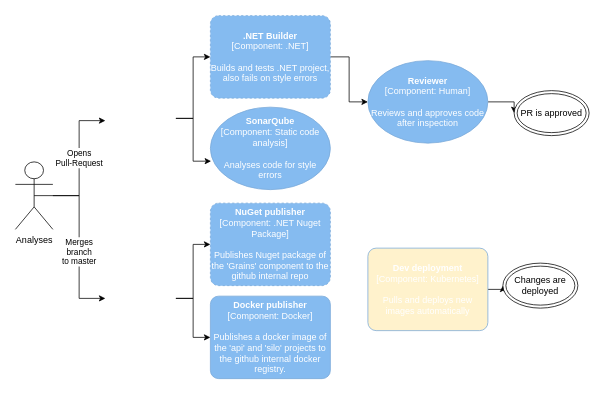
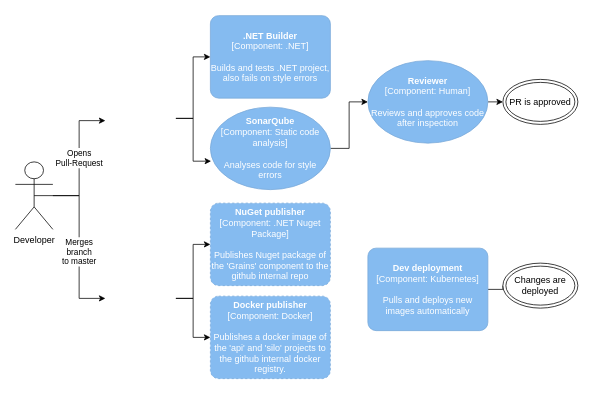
  <mxCell id="0" />
  <mxCell id="1" parent="0" />
  <mxCell id="2" value="Opens&lt;br&gt;Pull-Request" style="edgeStyle=orthogonalEdgeStyle;rounded=0;orthogonalLoop=1;jettySize=auto;html=1;" edge="1" parent="1" source="4" target="7"><mxGeometry relative="1" as="geometry"><Array as="points"><mxPoint x="105" y="260" /><mxPoint x="105" y="160" /></Array></mxGeometry></mxCell>
  <mxCell id="3" value="Merges&lt;br&gt;branch&lt;br&gt;to master" style="edgeStyle=orthogonalEdgeStyle;rounded=0;orthogonalLoop=1;jettySize=auto;html=1;exitX=0.5;exitY=0.5;exitDx=0;exitDy=0;exitPerimeter=0;entryX=0;entryY=0.5;entryDx=0;entryDy=0;" edge="1" parent="1" source="4" target="14"><mxGeometry x="0.163" relative="1" as="geometry"><mxPoint as="offset" /></mxGeometry></mxCell>
- <mxCell id="4" value="Analyses" style="shape=umlActor;verticalLabelPosition=bottom;verticalAlign=top;html=1;outlineConnect=0;" vertex="1" parent="1"><mxGeometry x="20" y="215" width="50" height="90" as="geometry" /></mxCell>
+ <mxCell id="4" value="Developer" style="shape=umlActor;verticalLabelPosition=bottom;verticalAlign=top;html=1;outlineConnect=0;" vertex="1" parent="1"><mxGeometry x="20" y="215" width="50" height="90" as="geometry" /></mxCell>
  <mxCell id="5" style="edgeStyle=orthogonalEdgeStyle;rounded=0;orthogonalLoop=1;jettySize=auto;html=1;exitX=1;exitY=0.5;exitDx=0;exitDy=0;entryX=0;entryY=0.5;entryDx=0;entryDy=0;entryPerimeter=0;" edge="1" parent="1" source="7" target="9"><mxGeometry relative="1" as="geometry" /></mxCell>
  <mxCell id="6" style="edgeStyle=orthogonalEdgeStyle;rounded=0;orthogonalLoop=1;jettySize=auto;html=1;exitX=1;exitY=0.5;exitDx=0;exitDy=0;entryX=0.006;entryY=0.655;entryDx=0;entryDy=0;entryPerimeter=0;" edge="1" parent="1" source="7" target="16"><mxGeometry relative="1" as="geometry" /></mxCell>
  <mxCell id="7" value="" style="shape=image;html=1;verticalAlign=top;verticalLabelPosition=bottom;labelBackgroundColor=#ffffff;imageAspect=0;aspect=fixed;image=https://cdn1.iconfinder.com/data/icons/picons-social/57/github_rounded-128.png" vertex="1" parent="1"><mxGeometry x="140" y="110" width="94" height="94" as="geometry" /></mxCell>
- <mxCell id="8" style="edgeStyle=orthogonalEdgeStyle;rounded=0;orthogonalLoop=1;jettySize=auto;html=1;exitX=1;exitY=0.5;exitDx=0;exitDy=0;exitPerimeter=0;entryX=0;entryY=0.5;entryDx=0;entryDy=0;entryPerimeter=0;" edge="1" parent="1" source="9" target="18"><mxGeometry relative="1" as="geometry" /></mxCell>
- <mxCell id="9" value="&lt;b&gt;.NET Builder&lt;/b&gt;&lt;div&gt;[Component: .NET]&lt;/div&gt;&lt;br&gt;&lt;div&gt;Builds and tests .NET project, also fails on style errors&lt;/div&gt;" style="rounded=1;whiteSpace=wrap;html=1;labelBackgroundColor=none;fillColor=#85BBF0;fontColor=#ffffff;align=center;arcSize=10;strokeColor=#78A8D8;metaEdit=1;metaData={&quot;c4Type&quot;:{&quot;editable&quot;:false}};points=[[0.25,0,0],[0.5,0,0],[0.75,0,0],[1,0.25,0],[1,0.5,0],[1,0.75,0],[0.75,1,0],[0.5,1,0],[0.25,1,0],[0,0.75,0],[0,0.5,0],[0,0.25,0]];dashed=1;" vertex="1" parent="1"><mxGeometry x="280" y="20" width="160" height="110.0" as="geometry" /></mxCell>
- <mxCell id="10" value="&lt;b&gt;Docker publisher&lt;/b&gt;&lt;div&gt;[Component: Docker]&lt;/div&gt;&lt;br&gt;&lt;div&gt;Publishes a docker image of the 'api' and 'silo' projects to the github internal docker registry.&lt;/div&gt;" style="rounded=1;whiteSpace=wrap;html=1;labelBackgroundColor=none;fillColor=#85BBF0;fontColor=#ffffff;align=center;arcSize=10;strokeColor=#78A8D8;metaEdit=1;metaData={&quot;c4Type&quot;:{&quot;editable&quot;:false}};points=[[0.25,0,0],[0.5,0,0],[0.75,0,0],[1,0.25,0],[1,0.5,0],[1,0.75,0],[0.75,1,0],[0.5,1,0],[0.25,1,0],[0,0.75,0],[0,0.5,0],[0,0.25,0]];" vertex="1" parent="1"><mxGeometry x="280" y="394" width="160" height="110.0" as="geometry" /></mxCell>
+ <mxCell id="9" value="&lt;b&gt;.NET Builder&lt;/b&gt;&lt;div&gt;[Component: .NET]&lt;/div&gt;&lt;br&gt;&lt;div&gt;Builds and tests .NET project, also fails on style errors&lt;/div&gt;" style="rounded=1;whiteSpace=wrap;html=1;labelBackgroundColor=none;fillColor=#85BBF0;fontColor=#ffffff;align=center;arcSize=10;strokeColor=#78A8D8;metaEdit=1;metaData={&quot;c4Type&quot;:{&quot;editable&quot;:false}};points=[[0.25,0,0],[0.5,0,0],[0.75,0,0],[1,0.25,0],[1,0.5,0],[1,0.75,0],[0.75,1,0],[0.5,1,0],[0.25,1,0],[0,0.75,0],[0,0.5,0],[0,0.25,0]];" vertex="1" parent="1"><mxGeometry x="280" y="20" width="160" height="110.0" as="geometry" /></mxCell>
+ <mxCell id="10" value="&lt;b&gt;Docker publisher&lt;/b&gt;&lt;div&gt;[Component: Docker]&lt;/div&gt;&lt;br&gt;&lt;div&gt;Publishes a docker image of the 'api' and 'silo' projects to the github internal docker registry.&lt;/div&gt;" style="rounded=1;whiteSpace=wrap;html=1;labelBackgroundColor=none;fillColor=#85BBF0;fontColor=#ffffff;align=center;arcSize=10;strokeColor=#78A8D8;metaEdit=1;metaData={&quot;c4Type&quot;:{&quot;editable&quot;:false}};points=[[0.25,0,0],[0.5,0,0],[0.75,0,0],[1,0.25,0],[1,0.5,0],[1,0.75,0],[0.75,1,0],[0.5,1,0],[0.25,1,0],[0,0.75,0],[0,0.5,0],[0,0.25,0]];dashed=1;" vertex="1" parent="1"><mxGeometry x="280" y="394" width="160" height="110.0" as="geometry" /></mxCell>
  <mxCell id="11" value="&lt;b&gt;NuGet publisher&lt;/b&gt;&lt;div&gt;[Component: .NET Nuget Package]&lt;/div&gt;&lt;br&gt;&lt;div&gt;Publishes Nuget package of the 'Grains' component to the github internal repo&lt;/div&gt;" style="rounded=1;whiteSpace=wrap;html=1;labelBackgroundColor=none;fillColor=#85BBF0;fontColor=#ffffff;align=center;arcSize=10;strokeColor=#78A8D8;metaEdit=1;metaData={&quot;c4Type&quot;:{&quot;editable&quot;:false}};points=[[0.25,0,0],[0.5,0,0],[0.75,0,0],[1,0.25,0],[1,0.5,0],[1,0.75,0],[0.75,1,0],[0.5,1,0],[0.25,1,0],[0,0.75,0],[0,0.5,0],[0,0.25,0]];dashed=1;" vertex="1" parent="1"><mxGeometry x="280" y="270" width="160" height="110.0" as="geometry" /></mxCell>
  <mxCell id="12" style="edgeStyle=orthogonalEdgeStyle;rounded=0;orthogonalLoop=1;jettySize=auto;html=1;exitX=1;exitY=0.5;exitDx=0;exitDy=0;entryX=0;entryY=0.5;entryDx=0;entryDy=0;entryPerimeter=0;" edge="1" parent="1" source="14" target="11"><mxGeometry relative="1" as="geometry" /></mxCell>
  <mxCell id="13" style="edgeStyle=orthogonalEdgeStyle;rounded=0;orthogonalLoop=1;jettySize=auto;html=1;exitX=1;exitY=0.5;exitDx=0;exitDy=0;entryX=0;entryY=0.5;entryDx=0;entryDy=0;entryPerimeter=0;" edge="1" parent="1" source="14" target="10"><mxGeometry relative="1" as="geometry" /></mxCell>
  <mxCell id="14" value="" style="shape=image;html=1;verticalAlign=top;verticalLabelPosition=bottom;labelBackgroundColor=#ffffff;imageAspect=0;aspect=fixed;image=https://cdn1.iconfinder.com/data/icons/picons-social/57/github_rounded-128.png" vertex="1" parent="1"><mxGeometry x="140" y="350" width="94" height="94" as="geometry" /></mxCell>
+ <mxCell id="15" style="edgeStyle=orthogonalEdgeStyle;rounded=0;orthogonalLoop=1;jettySize=auto;html=1;exitX=1;exitY=0.5;exitDx=0;exitDy=0;exitPerimeter=0;entryX=0;entryY=0.5;entryDx=0;entryDy=0;entryPerimeter=0;" edge="1" parent="1" source="16" target="18"><mxGeometry relative="1" as="geometry" /></mxCell>
  <mxCell id="16" value="&lt;b&gt;SonarQube&lt;/b&gt;&lt;div&gt;[Component: Static code analysis]&lt;/div&gt;&lt;br&gt;&lt;div&gt;Analyses code for style errors&lt;/div&gt;" style="ellipse;whiteSpace=wrap;html=1;labelBackgroundColor=none;fillColor=#85BBF0;fontColor=#ffffff;align=center;arcSize=10;strokeColor=#78A8D8;metaEdit=1;metaData={&quot;c4Type&quot;:{&quot;editable&quot;:false}};points=[[0.25,0,0],[0.5,0,0],[0.75,0,0],[1,0.25,0],[1,0.5,0],[1,0.75,0],[0.75,1,0],[0.5,1,0],[0.25,1,0],[0,0.75,0],[0,0.5,0],[0,0.25,0]];" vertex="1" parent="1"><mxGeometry x="280" y="142" width="160" height="110.0" as="geometry" /></mxCell>
  <mxCell id="17" style="edgeStyle=orthogonalEdgeStyle;rounded=0;orthogonalLoop=1;jettySize=auto;html=1;exitX=1;exitY=0.5;exitDx=0;exitDy=0;exitPerimeter=0;entryX=0;entryY=0.5;entryDx=0;entryDy=0;" edge="1" parent="1" source="18" target="19"><mxGeometry relative="1" as="geometry" /></mxCell>
  <mxCell id="18" value="&lt;b&gt;Reviewer&lt;/b&gt;&lt;div&gt;[Component: Human]&lt;/div&gt;&lt;br&gt;&lt;div&gt;Reviews and approves code after inspection&lt;/div&gt;" style="ellipse;whiteSpace=wrap;html=1;labelBackgroundColor=none;fillColor=#85BBF0;fontColor=#ffffff;align=center;arcSize=10;strokeColor=#78A8D8;metaEdit=1;metaData={&quot;c4Type&quot;:{&quot;editable&quot;:false}};points=[[0.25,0,0],[0.5,0,0],[0.75,0,0],[1,0.25,0],[1,0.5,0],[1,0.75,0],[0.75,1,0],[0.5,1,0],[0.25,1,0],[0,0.75,0],[0,0.5,0],[0,0.25,0]];" vertex="1" parent="1"><mxGeometry x="490" y="80" width="160" height="110.0" as="geometry" /></mxCell>
- <mxCell id="19" value="PR is approved" style="ellipse;shape=doubleEllipse;whiteSpace=wrap;html=1;" vertex="1" parent="1"><mxGeometry x="685" y="120" width="100" height="60" as="geometry" /></mxCell>
- <mxCell id="20" style="edgeStyle=orthogonalEdgeStyle;rounded=0;orthogonalLoop=1;jettySize=auto;html=1;exitX=1;exitY=0.5;exitDx=0;exitDy=0;exitPerimeter=0;entryX=0;entryY=0.5;entryDx=0;entryDy=0;" edge="1" parent="1" source="21" target="22"><mxGeometry relative="1" as="geometry" /></mxCell>
- <mxCell id="21" value="&lt;b&gt;Dev deployment&lt;/b&gt;&lt;div&gt;[Component: Kubernetes]&lt;/div&gt;&lt;br&gt;&lt;div&gt;Pulls and deploys new images automatically&lt;/div&gt;" style="rounded=1;whiteSpace=wrap;html=1;labelBackgroundColor=none;fillColor=#fff2cc;fontColor=#ffffff;align=center;arcSize=10;strokeColor=#78A8D8;metaEdit=1;metaData={&quot;c4Type&quot;:{&quot;editable&quot;:false}};points=[[0.25,0,0],[0.5,0,0],[0.75,0,0],[1,0.25,0],[1,0.5,0],[1,0.75,0],[0.75,1,0],[0.5,1,0],[0.25,1,0],[0,0.75,0],[0,0.5,0],[0,0.25,0]];" vertex="1" parent="1"><mxGeometry x="490" y="330" width="160" height="110.0" as="geometry" /></mxCell>
+ <mxCell id="19" value="PR is approved" style="ellipse;shape=doubleEllipse;whiteSpace=wrap;html=1;" vertex="1" parent="1"><mxGeometry x="670" y="105" width="100" height="60" as="geometry" /></mxCell>
+ <mxCell id="20" style="edgeStyle=orthogonalEdgeStyle;rounded=0;orthogonalLoop=1;jettySize=auto;html=1;exitX=1;exitY=0.5;exitDx=0;exitDy=0;exitPerimeter=0;entryX=0;entryY=0.5;entryDx=0;entryDy=0;endArrow=none;" edge="1" parent="1" source="21" target="22"><mxGeometry relative="1" as="geometry" /></mxCell>
+ <mxCell id="21" value="&lt;b&gt;Dev deployment&lt;/b&gt;&lt;div&gt;[Component: Kubernetes]&lt;/div&gt;&lt;br&gt;&lt;div&gt;Pulls and deploys new images automatically&lt;/div&gt;" style="rounded=1;whiteSpace=wrap;html=1;labelBackgroundColor=none;fillColor=#85BBF0;fontColor=#ffffff;align=center;arcSize=10;strokeColor=#78A8D8;metaEdit=1;metaData={&quot;c4Type&quot;:{&quot;editable&quot;:false}};points=[[0.25,0,0],[0.5,0,0],[0.75,0,0],[1,0.25,0],[1,0.5,0],[1,0.75,0],[0.75,1,0],[0.5,1,0],[0.25,1,0],[0,0.75,0],[0,0.5,0],[0,0.25,0]];" vertex="1" parent="1"><mxGeometry x="490" y="330" width="160" height="110.0" as="geometry" /></mxCell>
  <mxCell id="22" value="Changes are deployed" style="ellipse;shape=doubleEllipse;whiteSpace=wrap;html=1;" vertex="1" parent="1"><mxGeometry x="670" y="350" width="100" height="60" as="geometry" /></mxCell>
